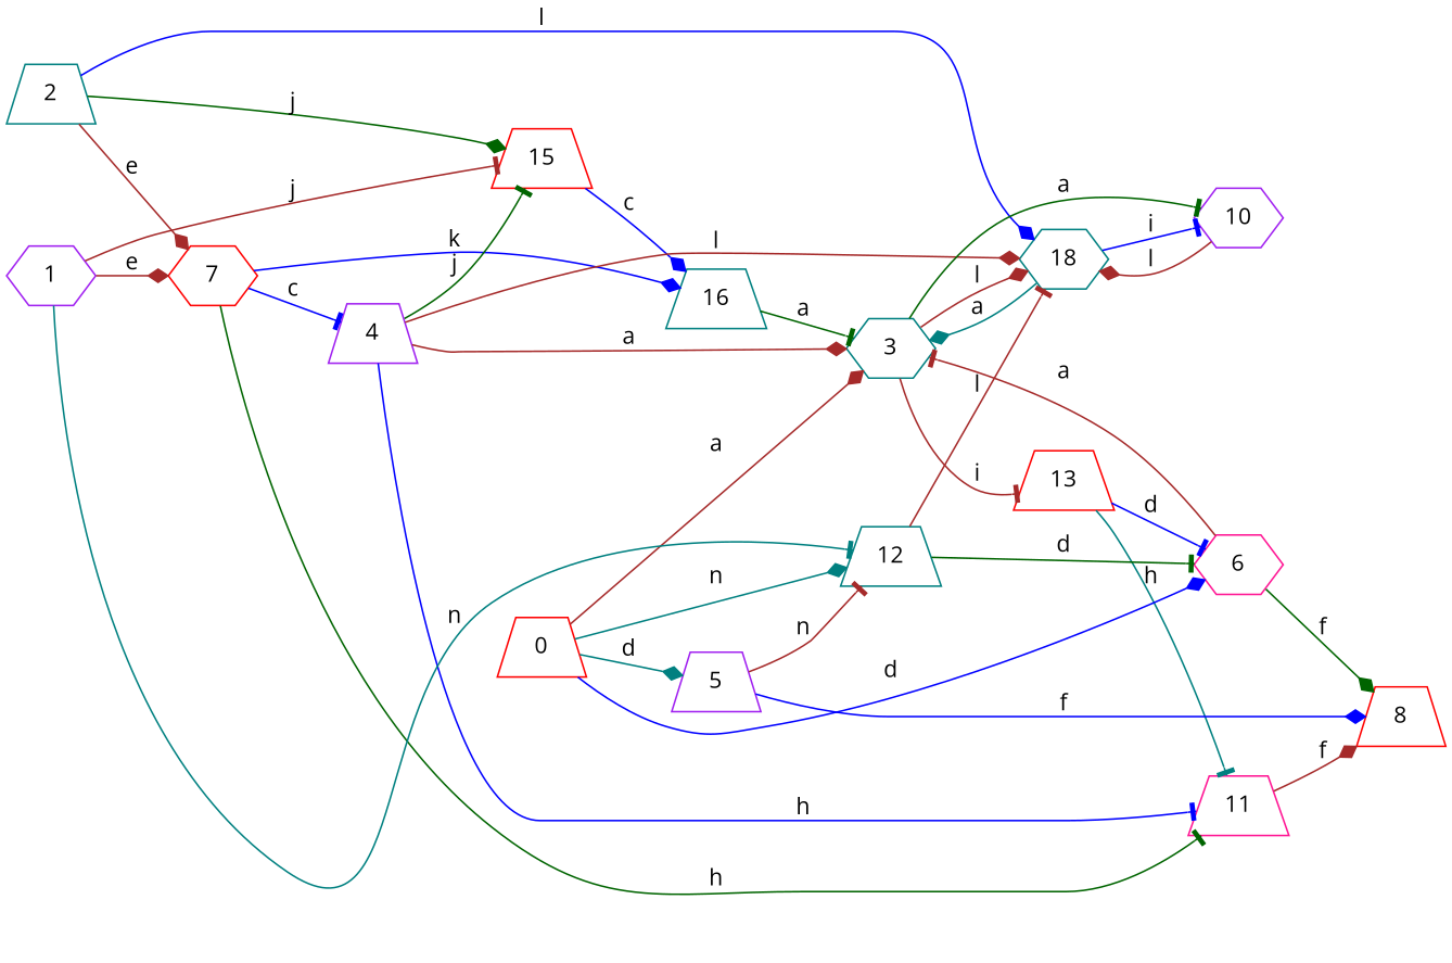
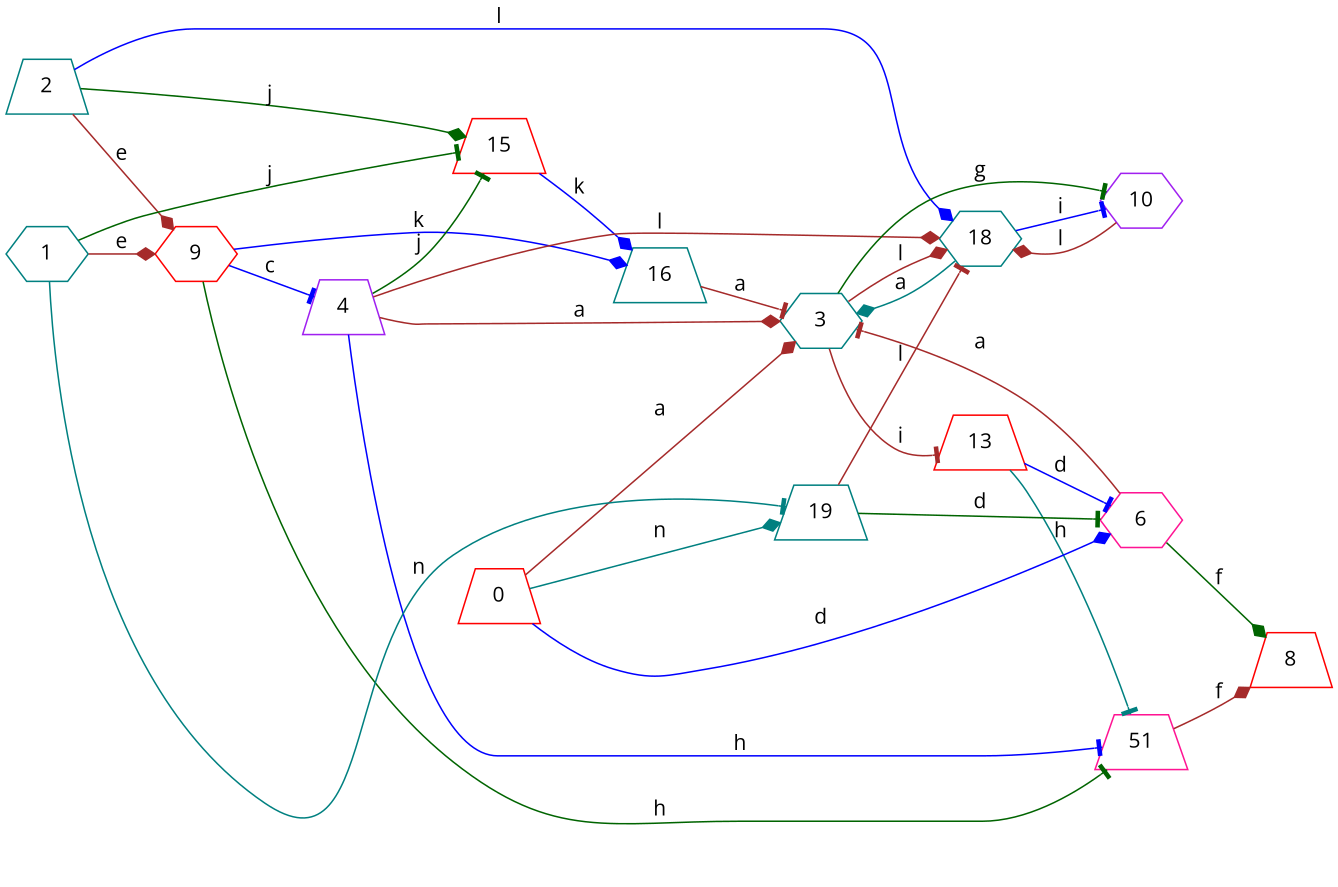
  strict digraph {
    fontname="Open Sans"
    rankdir=LR
    node [color=teal fontname="Open Sans" shape=trapezium]
    edge [arrowhead=diamond color=brown fontname="Open Sans"]
    2
-   7 [color=red shape=hexagon]
+   7 [color=red shape=hexagon label=9]
    15 [color=red]
    18 [shape=hexagon]
    4 [color=purple]
-   11 [color=deeppink]
+   11 [color=deeppink label=51]
    16
    3 [shape=hexagon]
    10 [color=purple shape=hexagon]
    13 [color=red]
    6 [color=deeppink shape=hexagon]
    8 [color=red]
-   5 [color=purple]
-   19 [label=12]
+   19
    0 [color=red]
-   1 [color=purple shape=hexagon]
+   1 [shape=hexagon]
    2 -> 7 [label=e]
    2 -> 15 [color=darkgreen label=j]
    2 -> 18 [color=blue label=l]
    7 -> 4 [arrowhead=tee color=blue label=c]
    7 -> 11 [arrowhead=tee color=darkgreen label=h]
    7 -> 16 [color=blue label=k]
-   15 -> 16 [color=blue label=c]
+   15 -> 16 [color=blue label=k]
    18 -> 3 [color=teal label=a]
    18 -> 10 [arrowhead=tee color=blue label=i]
    4 -> 15 [arrowhead=tee color=darkgreen label=j]
    4 -> 18 [label=l]
    4 -> 11 [arrowhead=tee color=blue label=h]
    4 -> 3 [label=a]
    11 -> 8 [label=f]
-   16 -> 3 [arrowhead=tee color=darkgreen label=a]
+   16 -> 3 [arrowhead=tee label=a]
    3 -> 18 [label=l]
-   3 -> 10 [arrowhead=tee color=darkgreen label=a]
+   3 -> 10 [arrowhead=tee color=darkgreen label=g]
    3 -> 13 [arrowhead=tee label=i]
    10 -> 18 [label=l]
    13 -> 11 [arrowhead=tee color=teal label=h]
    13 -> 6 [arrowhead=tee color=blue label=d]
    6 -> 3 [arrowhead=tee label=a]
    6 -> 8 [color=darkgreen label=f]
-   5 -> 8 [color=blue label=f]
-   5 -> 19 [arrowhead=tee label=n]
    19 -> 18 [arrowhead=tee label=l]
    19 -> 6 [arrowhead=tee color=darkgreen label=d]
    0 -> 3 [label=a]
    0 -> 6 [color=blue label=d]
-   0 -> 5 [color=teal label=d]
    0 -> 19 [color=teal label=n]
    1 -> 7 [label=e]
-   1 -> 15 [arrowhead=tee label=j]
+   1 -> 15 [arrowhead=tee color=darkgreen label=j]
    1 -> 19 [arrowhead=tee color=teal label=n]
  }
